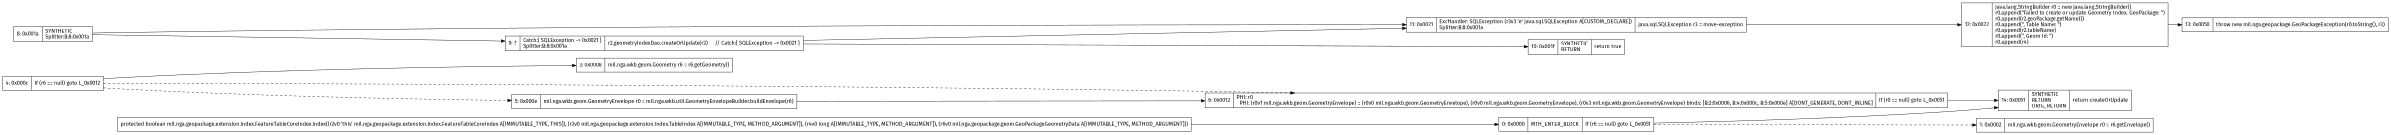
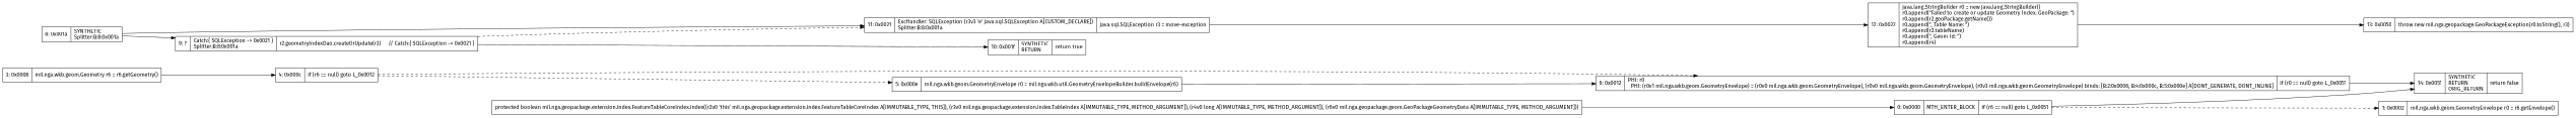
  digraph {
    fontname="Fira Sans"
    rankdir=LR
    node [fontname="Fira Sans" shape=record]
    edge [fontname="Fira Sans"]
    n1 [label="{0\:\ 0x0000|MTH_ENTER_BLOCK\l|if (r6 == null) goto L_0x0051\l}"]
    n2 [label="{1\:\ 0x0002|mil.nga.wkb.geom.GeometryEnvelope r0 = r6.getEnvelope()\l}"]
-   n3 [label="{14\:\ 0x0051|SYNTHETIC\lRETURN\lORIG_RETURN\l|return createOrUpdate\l}"]
+   n3 [label="{14\:\ 0x0051|SYNTHETIC\lRETURN\lORIG_RETURN\l|return false\l}"]
    n4 [label="{3\:\ 0x0008|mil.nga.wkb.geom.Geometry r6 = r6.getGeometry()\l}"]
    n5 [label="{4\:\ 0x000c|if (r6 == null) goto L_0x0012\l}"]
    n6 [label="{6\:\ 0x0012|PHI: r0 \l  PHI: (r0v1 mil.nga.wkb.geom.GeometryEnvelope) = (r0v0 mil.nga.wkb.geom.GeometryEnvelope), (r0v0 mil.nga.wkb.geom.GeometryEnvelope), (r0v3 mil.nga.wkb.geom.GeometryEnvelope) binds: [B:2:0x0006, B:4:0x000c, B:5:0x000e] A[DONT_GENERATE, DONT_INLINE]\l|if (r0 == null) goto L_0x0051\l}"]
    n7 [label="{5\:\ 0x000e|mil.nga.wkb.geom.GeometryEnvelope r0 = mil.nga.wkb.util.GeometryEnvelopeBuilder.buildEnvelope(r6)\l}"]
    n8 [label="{8\:\ 0x001a|SYNTHETIC\lSplitter:B:8:0x001a\l}"]
    n9 [label="{9\:\ ?|Catch:\{ SQLException \-\> 0x0021 \}\lSplitter:B:8:0x001a\l|r2.geometryIndexDao.createOrUpdate(r3)     \/\/ Catch:\{ SQLException \-\> 0x0021 \}\l}"]
    n10 [label="{11\:\ 0x0021|ExcHandler: SQLException (r3v3 'e' java.sql.SQLException A[CUSTOM_DECLARE])\lSplitter:B:8:0x001a\l|java.sql.SQLException r3 = move\-exception\l}"]
    n11 [label="{10\:\ 0x001f|SYNTHETIC\lRETURN\l|return true\l}"]
    n12 [label="{12\:\ 0x0022|java.lang.StringBuilder r0 = new java.lang.StringBuilder()\lr0.append(\"Failed to create or update Geometry Index. GeoPackage: \")\lr0.append(r2.geoPackage.getName())\lr0.append(\", Table Name: \")\lr0.append(r2.tableName)\lr0.append(\", Geom Id: \")\lr0.append(r4)\l}"]
    n13 [label="{13\:\ 0x0050|throw new mil.nga.geopackage.GeoPackageException(r0.toString(), r3)\l}"]
    n14 [label="{protected boolean mil.nga.geopackage.extension.index.FeatureTableCoreIndex.index((r2v0 'this' mil.nga.geopackage.extension.index.FeatureTableCoreIndex A[IMMUTABLE_TYPE, THIS]), (r3v0 mil.nga.geopackage.extension.index.TableIndex A[IMMUTABLE_TYPE, METHOD_ARGUMENT]), (r4v0 long A[IMMUTABLE_TYPE, METHOD_ARGUMENT]), (r6v0 mil.nga.geopackage.geom.GeoPackageGeometryData A[IMMUTABLE_TYPE, METHOD_ARGUMENT])) }"]
    n1 -> n2 [style=dashed]
    n1 -> n3
-   n5 -> n4
+   n4 -> n5
    n5 -> n6 [style=dashed]
    n5 -> n7 [style=dashed]
    n6 -> n3
    n7 -> n6
    n8 -> n9
    n8 -> n10
-   n9 -> n10
+   n9 -> n10 [style=dashed]
    n9 -> n11
    n10 -> n12
    n12 -> n13
    n14 -> n1
  }
